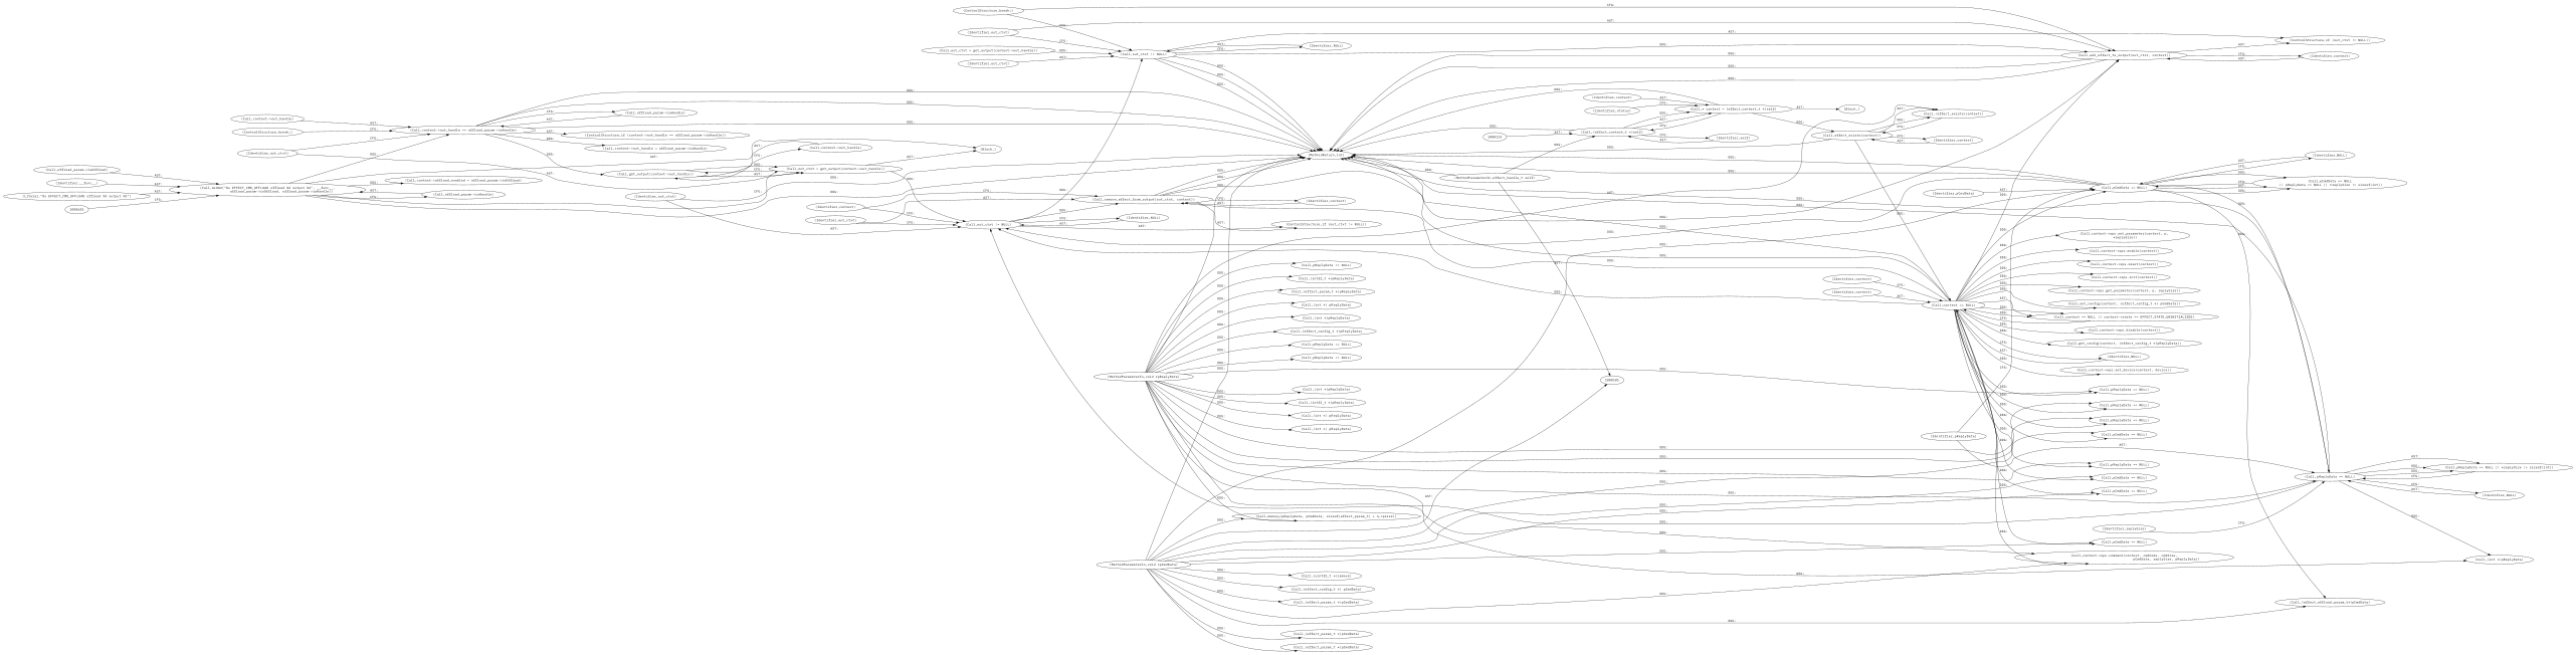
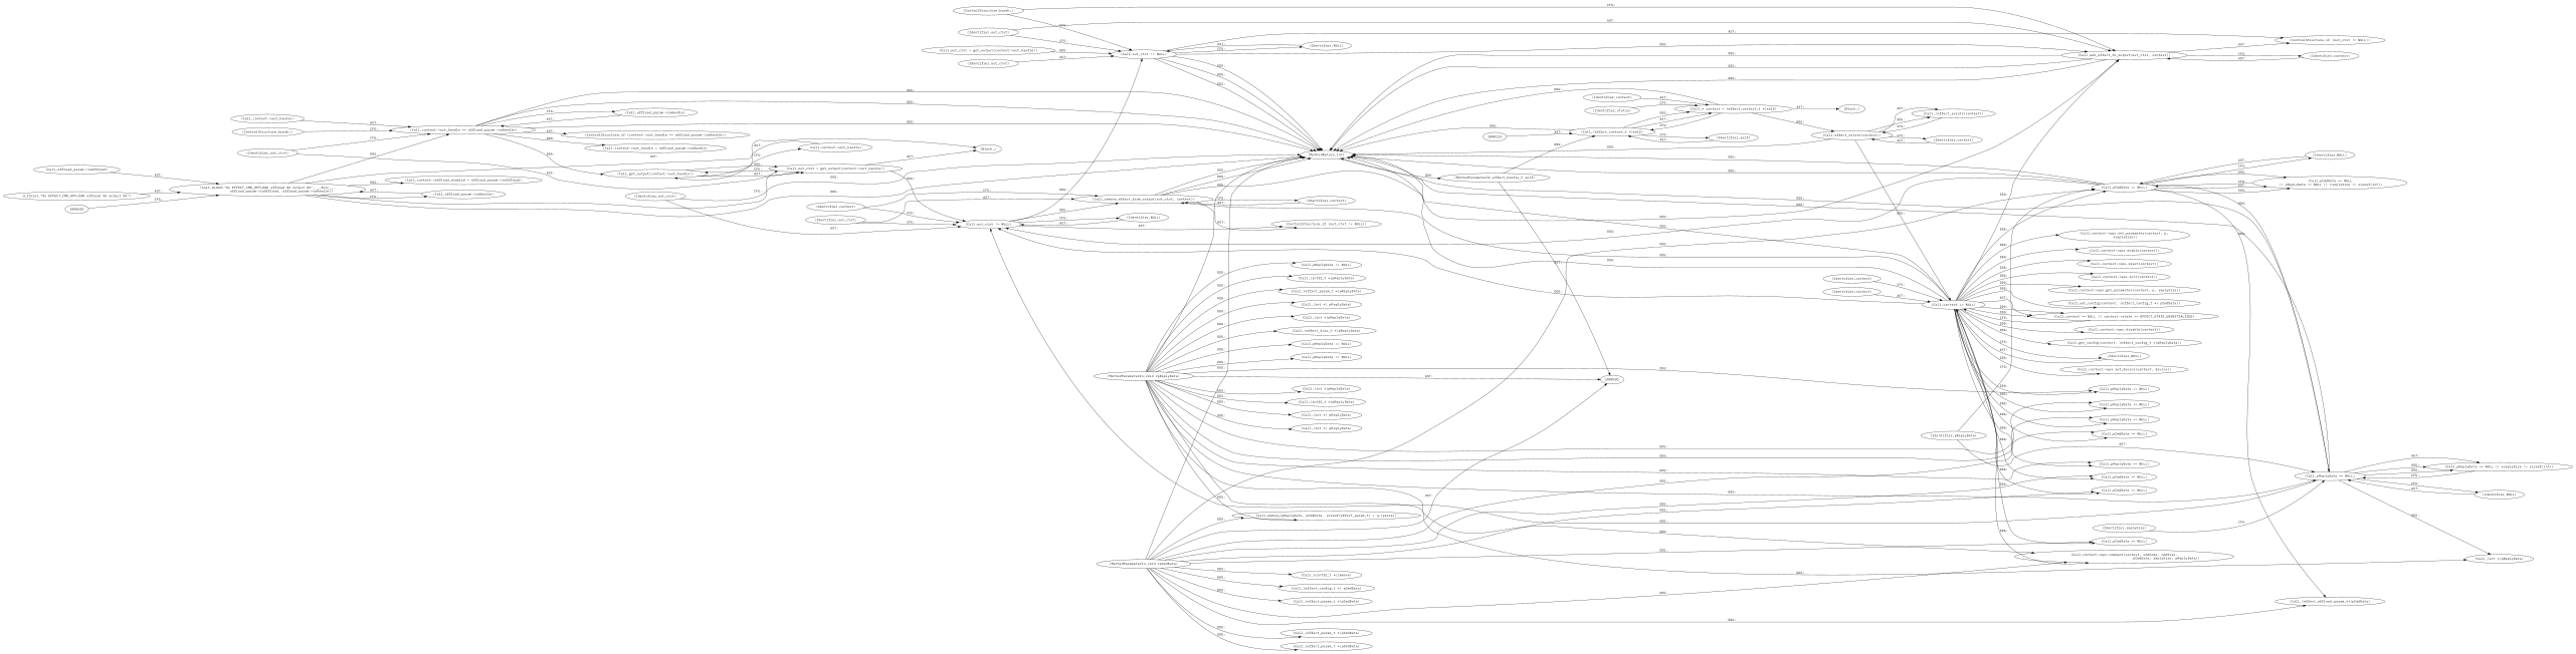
  digraph {
    fontname="IBM Plex Mono"
    rankdir=LR
    node [fontname="IBM Plex Mono"]
    edge [fontname="IBM Plex Mono"]
    n1 [label="(Call,out_ctxt != NULL)"]
    n2 [label="(Call,remove_effect_from_output(out_ctxt, context))"]
    n3 [label="(Call,out_ctxt != NULL)"]
    n4 [label="(ControlStructure,if (out_ctxt != NULL))"]
    n5 [label="(Identifier,NULL)"]
    n6 [label="(MethodReturn,int)"]
    n7 [label="(Call,add_effect_to_output(out_ctxt, context))"]
    n8 [label="(Identifier,context)"]
    n9 [label="(ControlStructure,if (out_ctxt != NULL))"]
    n10 [label="(Identifier,NULL)"]
    n11 [label="(Call,out_ctxt = get_output(context->out_handle))"]
    n12 [label="(Call,get_output(context->out_handle))"]
    n13 [label="(Block,)"]
    n14 [label="(Call,context->out_handle)"]
    n15 [label="(Call,context->out_handle == offload_param->ioHandle)"]
    n16 [label="(Call,context->out_handle = offload_param->ioHandle)"]
    n17 [label="(Call,offload_param->ioHandle)"]
    n18 [label="(ControlStructure,if (context->out_handle == offload_param->ioHandle))"]
    n19 [label="(Call,ALOGV(\"%s EFFECT_CMD_OFFLOAD offload %d output %d\", __func__,\n              offload_param->isOffload, offload_param->ioHandle))"]
    n20 [label="(Call,context->offload_enabled = offload_param->isOffload)"]
    n21 [label="(Call,offload_param->ioHandle)"]
    n22 [label="(Call,pCmdData == NULL)"]
    n23 [label="(Call,pReplyData == NULL)"]
    n24 [label="(Call,(effect_offload_param_t*)pCmdData)"]
    n25 [label="(Identifier,NULL)"]
    n26 [label="(Call,pCmdData == NULL\n || pReplyData == NULL || *replySize != sizeof(int))"]
    n27 [label="(Call,pReplyData == NULL || *replySize != sizeof(int))"]
    n28 [label="(Call,(int *)pReplyData)"]
    n29 [label="(Identifier,NULL)"]
    n30 [label="(MethodParameterIn,void *pCmdData)"]
    n31 [label="(Call,(effect_param_t *)pCmdData)"]
    n32 [label="(Call,(uint32_t *)remove)"]
    n33 [label="(Call,(effect_config_t *) pCmdData)"]
    n34 [label="(Call,pCmdData == NULL)"]
    n35 [label="(Call,pCmdData == NULL)"]
    n36 [label="(Call,memcpy(pReplyData, pCmdData, sizeof(effect_param_t) + q->psize))"]
    n37 [label="(Call,context->ops.command(context, cmdCode, cmdSize,\n                                          pCmdData, replySize, pReplyData))"]
    n38 [label="(Call,(effect_param_t *)pCmdData)"]
    n39 [label="(Call,pCmdData == NULL)"]
    n40 [label="(Call,(effect_param_t *)pCmdData)"]
    n41 [label="(Call,pCmdData == NULL)"]
    1000101
    n43 [label="(Call,context == NULL)"]
    n44 [label="(Call,pReplyData == NULL)"]
    n45 [label="(Call,context->ops.get_parameter(context, p, replySize))"]
    n46 [label="(Call,set_config(context, (effect_config_t *) pCmdData))"]
    n47 [label="(Call,context == NULL || context->state == EFFECT_STATE_UNINITIALIZED)"]
    n48 [label="(Call,context->ops.disable(context))"]
    n49 [label="(Call,get_config(context, (effect_config_t *)pReplyData))"]
    n50 [label="(Identifier,NULL)"]
    n51 [label="(Call,context->ops.set_device(context, device))"]
    n52 [label="(Call,pReplyData == NULL)"]
    n53 [label="(Call,context->ops.set_parameter(context, p,\n *replySize))"]
    n54 [label="(Call,pReplyData == NULL)"]
    n55 [label="(Call,context->ops.enable(context))"]
    n56 [label="(Call,context->ops.reset(context))"]
    n57 [label="(Call,context->ops.init(context))"]
    n58 [label="(Call,pReplyData == NULL)"]
    n59 [label="(Identifier,context)"]
    n60 [label="(Call,effect_exists(context))"]
    n61 [label="(Call,!effect_exists(context))"]
    n62 [label="(Identifier,context)"]
    n63 [label="(Call,* context = (effect_context_t *)self)"]
    n64 [label="(Call,(effect_context_t *)self)"]
    n65 [label="(Block,)"]
    n66 [label="(Identifier,self)"]
    n67 [label="(MethodParameterIn,effect_handle_t self)"]
    n68 [label="(MethodParameterIn,void *pReplyData)"]
    n69 [label="(Call,pReplyData == NULL)"]
    n70 [label="(Call,pReplyData == NULL)"]
    n71 [label="(Call,(int *)pReplyData)"]
    n72 [label="(Call,(int32_t *)pReplyData)"]
    n73 [label="(Call,(int *) pReplyData)"]
    n74 [label="(Call,(int *) pReplyData)"]
    n75 [label="(Call,pReplyData == NULL)"]
    n76 [label="(Call,(int32_t *)pReplyData)"]
    n77 [label="(Call,(effect_param_t *)pReplyData)"]
    n78 [label="(Call,(int *) pReplyData)"]
    n79 [label="(Call,(int *)pReplyData)"]
-   n80 [label="(Call,(effect_config_t *)pReplyData)"]
+   n80 [label="(Call,(effect_func_t *)pReplyData)"]
    n81 [label="(Identifier,context)"]
    n82 [label="(Identifier,out_ctxt)"]
    n83 [label="(Identifier,context)"]
    n84 [label="(Call,offload_param->isOffload)"]
    n85 [label="(Identifier,out_ctxt)"]
    n86 [label="(Identifier,out_ctxt)"]
    n87 [label="(Identifier,replySize)"]
    n88 [label="(Identifier,out_ctxt)"]
    n89 [label="(Identifier,context)"]
    n90 [label="(ControlStructure,break;)"]
    n91 [label="(Identifier,context)"]
    n92 [label="(Identifier,out_ctxt)"]
    n93 [label="(Identifier,pReplyData)"]
    n94 [label="(Call,context->out_handle)"]
    n95 [label="(Identifier,status)"]
-   n96 [label="(Identifier,__func__)"]
-   n97 [label="(Identifier,pCmdData)"]
    n98 [label="(Call,out_ctxt = get_output(context->out_handle))"]
    n99 [label="(Literal,\"%s EFFECT_CMD_OFFLOAD offload %d output %d\")"]
    n100 [label="(ControlStructure,break;)"]
    1000635
    1000113
    n1 -> n2 [label="DDG: "]
    n1 -> n3 [label="DDG: "]
    n1 -> n4 [label="AST: "]
    n1 -> n5 [label="CFG: "]
    n2 -> n4 [label="AST: "]
    n2 -> n6 [label="DDG: "]
    n2 -> n6 [label="DDG: "]
    n2 -> n7 [label="DDG: "]
    n2 -> n8 [label="CFG: "]
    n3 -> n6 [label="DDG: "]
    n3 -> n6 [label="DDG: "]
    n3 -> n6 [label="DDG: "]
    n3 -> n7 [label="DDG: "]
    n3 -> n9 [label="AST: "]
    n3 -> n10 [label="CFG: "]
    n5 -> n1 [label="AST: "]
    n7 -> n6 [label="DDG: "]
    n7 -> n6 [label="DDG: "]
    n7 -> n6 [label="DDG: "]
    n7 -> n9 [label="AST: "]
    n7 -> n59 [label="CFG: "]
    n8 -> n2 [label="AST: "]
    n10 -> n3 [label="AST: "]
    n11 -> n1 [label="DDG: "]
    n11 -> n12 [label="CFG: "]
    n11 -> n13 [label="AST: "]
    n12 -> n11 [label="AST: "]
    n12 -> n11 [label="DDG: "]
    n12 -> n14 [label="CFG: "]
    n14 -> n12 [label="AST: "]
    n15 -> n6 [label="DDG: "]
    n15 -> n6 [label="DDG: "]
    n15 -> n6 [label="DDG: "]
    n15 -> n12 [label="DDG: "]
    n15 -> n16 [label="DDG: "]
    n15 -> n17 [label="CFG: "]
    n15 -> n18 [label="AST: "]
    n17 -> n15 [label="AST: "]
    n19 -> n6 [label="DDG: "]
    n19 -> n6 [label="DDG: "]
    n19 -> n13 [label="AST: "]
    n19 -> n15 [label="DDG: "]
    n19 -> n20 [label="DDG: "]
    n19 -> n21 [label="CFG: "]
    n21 -> n19 [label="AST: "]
    n22 -> n1 [label="DDG: "]
    n22 -> n6 [label="DDG: "]
    n22 -> n6 [label="DDG: "]
    n22 -> n23 [label="DDG: "]
    n22 -> n24 [label="DDG: "]
    n22 -> n25 [label="CFG: "]
    n22 -> n26 [label="AST: "]
    n22 -> n26 [label="DDG: "]
    n22 -> n26 [label="DDG: "]
    n23 -> n1 [label="DDG: "]
    n23 -> n6 [label="DDG: "]
    n23 -> n6 [label="DDG: "]
    n23 -> n27 [label="AST: "]
    n23 -> n27 [label="DDG: "]
    n23 -> n27 [label="DDG: "]
    n23 -> n28 [label="DDG: "]
    n23 -> n29 [label="CFG: "]
    n25 -> n22 [label="AST: "]
    n26 -> n22 [label="CFG: "]
    n27 -> n23 [label="CFG: "]
    n29 -> n23 [label="AST: "]
    n30 -> n6 [label="DDG: "]
    n30 -> n22 [label="DDG: "]
    n30 -> n24 [label="DDG: "]
    n30 -> n31 [label="DDG: "]
    n30 -> n32 [label="DDG: "]
    n30 -> n33 [label="DDG: "]
    n30 -> n34 [label="DDG: "]
    n30 -> n35 [label="DDG: "]
    n30 -> n36 [label="DDG: "]
    n30 -> n37 [label="DDG: "]
    n30 -> n38 [label="DDG: "]
    n30 -> n39 [label="DDG: "]
    n30 -> n40 [label="DDG: "]
    n30 -> n41 [label="DDG: "]
    n30 -> 1000101 [label="AST: "]
    n43 -> n1 [label="DDG: "]
    n43 -> n2 [label="DDG: "]
    n43 -> n6 [label="DDG: "]
    n43 -> n6 [label="DDG: "]
    n43 -> n7 [label="DDG: "]
    n43 -> n22 [label="DDG: "]
    n43 -> n34 [label="DDG: "]
    n43 -> n35 [label="DDG: "]
    n43 -> n37 [label="DDG: "]
    n43 -> n39 [label="DDG: "]
    n43 -> n41 [label="DDG: "]
    n43 -> n44 [label="DDG: "]
    n43 -> n45 [label="DDG: "]
    n43 -> n46 [label="DDG: "]
    n43 -> n47 [label="AST: "]
    n43 -> n47 [label="DDG: "]
    n43 -> n47 [label="DDG: "]
    n43 -> n48 [label="DDG: "]
    n43 -> n49 [label="DDG: "]
    n43 -> n50 [label="CFG: "]
    n43 -> n51 [label="DDG: "]
    n43 -> n52 [label="DDG: "]
    n43 -> n53 [label="DDG: "]
    n43 -> n54 [label="DDG: "]
    n43 -> n55 [label="DDG: "]
    n43 -> n56 [label="DDG: "]
    n43 -> n57 [label="DDG: "]
    n43 -> n58 [label="DDG: "]
    n47 -> n43 [label="CFG: "]
    n50 -> n43 [label="AST: "]
    n59 -> n7 [label="AST: "]
    n60 -> n6 [label="DDG: "]
    n60 -> n43 [label="DDG: "]
    n60 -> n61 [label="AST: "]
    n60 -> n61 [label="DDG: "]
    n60 -> n62 [label="CFG: "]
    n61 -> n60 [label="CFG: "]
    n62 -> n60 [label="AST: "]
    n63 -> n6 [label="DDG: "]
    n63 -> n60 [label="DDG: "]
    n63 -> n64 [label="CFG: "]
    n63 -> n65 [label="AST: "]
    n64 -> n6 [label="DDG: "]
    n64 -> n63 [label="AST: "]
    n64 -> n63 [label="DDG: "]
    n64 -> n66 [label="CFG: "]
    n66 -> n64 [label="AST: "]
-   n67 -> n6 [label="DDG: "]
+   n6 -> n67 [label="DDG: "]
    n67 -> 1000101 [label="AST: "]
    n67 -> n64 [label="DDG: "]
    n68 -> n6 [label="DDG: "]
    n68 -> n23 [label="DDG: "]
    n68 -> n28 [label="DDG: "]
    n68 -> n36 [label="DDG: "]
    n68 -> n37 [label="DDG: "]
-   n68 -> n61 [label="AST: "]
+   n68 -> 1000101 [label="AST: "]
    n68 -> n44 [label="DDG: "]
    n68 -> n52 [label="DDG: "]
    n68 -> n54 [label="DDG: "]
    n68 -> n58 [label="DDG: "]
    n68 -> n69 [label="DDG: "]
    n68 -> n70 [label="DDG: "]
    n68 -> n71 [label="DDG: "]
    n68 -> n72 [label="DDG: "]
    n68 -> n73 [label="DDG: "]
    n68 -> n74 [label="DDG: "]
    n68 -> n75 [label="DDG: "]
    n68 -> n76 [label="DDG: "]
    n68 -> n77 [label="DDG: "]
    n68 -> n78 [label="DDG: "]
    n68 -> n79 [label="DDG: "]
    n68 -> n80 [label="DDG: "]
    n81 -> n43 [label="CFG: "]
    n82 -> n3 [label="CFG: "]
    n82 -> n7 [label="AST: "]
    n83 -> n43 [label="AST: "]
    n84 -> n19 [label="AST: "]
    n85 -> n3 [label="AST: "]
    n86 -> n1 [label="CFG: "]
    n86 -> n2 [label="AST: "]
    n87 -> n23 [label="CFG: "]
    n88 -> n1 [label="AST: "]
    n88 -> n11 [label="CFG: "]
    n89 -> n1 [label="CFG: "]
    n89 -> n2 [label="CFG: "]
    n90 -> n3 [label="CFG: "]
    n90 -> n7 [label="CFG: "]
    n91 -> n63 [label="AST: "]
    n92 -> n11 [label="AST: "]
    n92 -> n15 [label="CFG: "]
    n93 -> n22 [label="CFG: "]
    n93 -> n23 [label="AST: "]
    n94 -> n15 [label="AST: "]
    n95 -> n63 [label="CFG: "]
-   n96 -> n19 [label="AST: "]
-   n97 -> n22 [label="AST: "]
    n98 -> n3 [label="DDG: "]
    n99 -> n19 [label="AST: "]
    n100 -> n15 [label="CFG: "]
    1000635 -> n19 [label="CFG: "]
    1000113 -> n64 [label="AST: "]
  }
